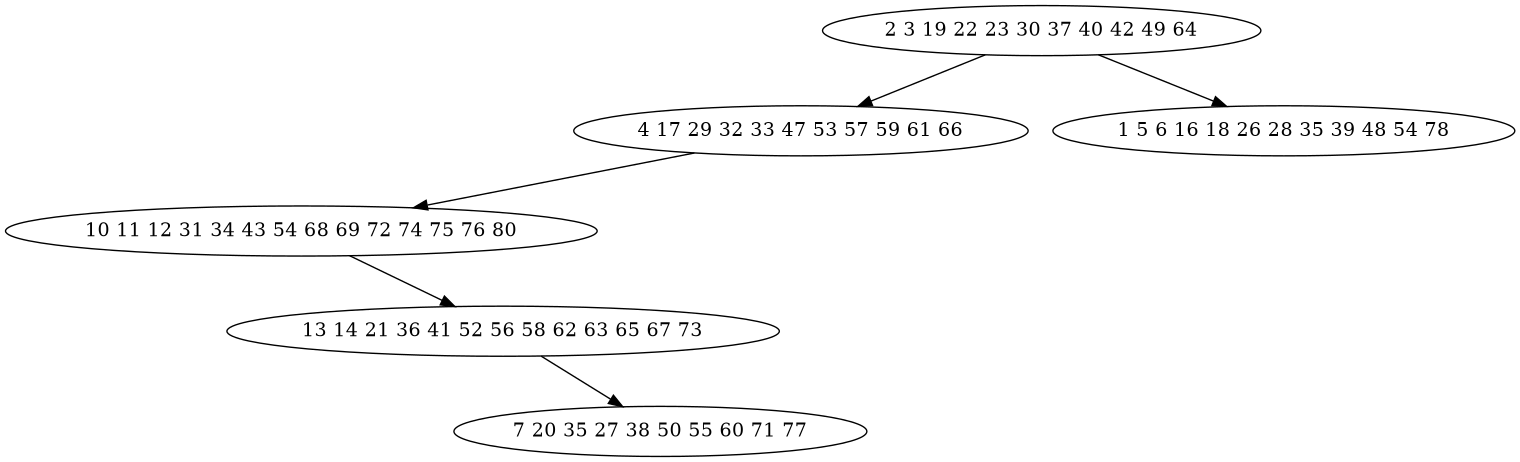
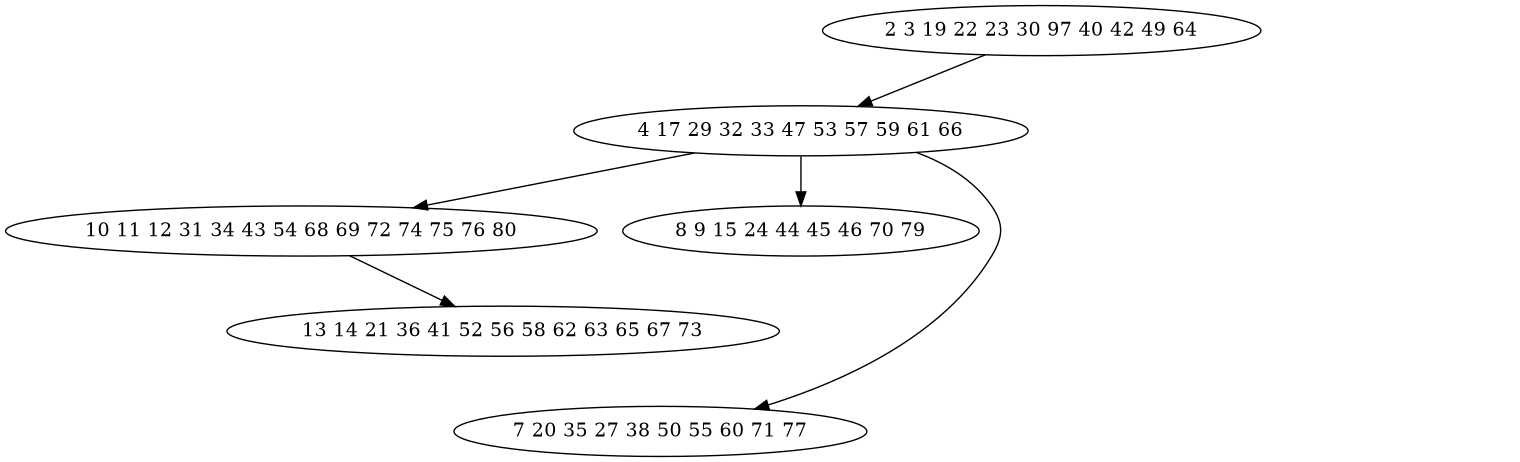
  digraph {
    n1 [label="4 17 29 32 33 47 53 57 59 61 66"]
    n2 [label="10 11 12 31 34 43 54 68 69 72 74 75 76 80"]
-   n4 [label="2 3 19 22 23 30 37 40 42 49 64"]
-   n5 [label="1 5 6 16 18 26 28 35 39 48 54 78"]
+   n3 [label="8 9 15 24 44 45 46 70 79"]
+   n4 [label="2 3 19 22 23 30 97 40 42 49 64"]
    n6 [label="13 14 21 36 41 52 56 58 62 63 65 67 73"]
    n7 [label="7 20 35 27 38 50 55 60 71 77"]
    n1 -> n2
+   n1 -> n3
    n2 -> n6
    n4 -> n1
-   n4 -> n5
-   n6 -> n7
+   n1 -> n7
  }
